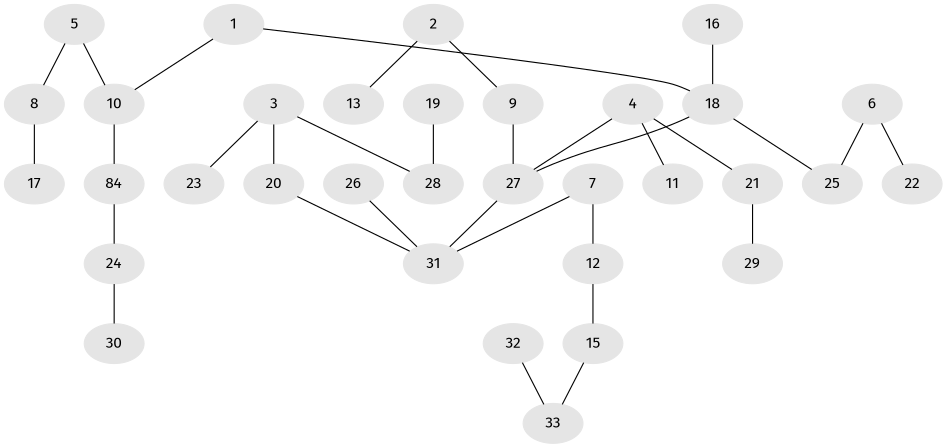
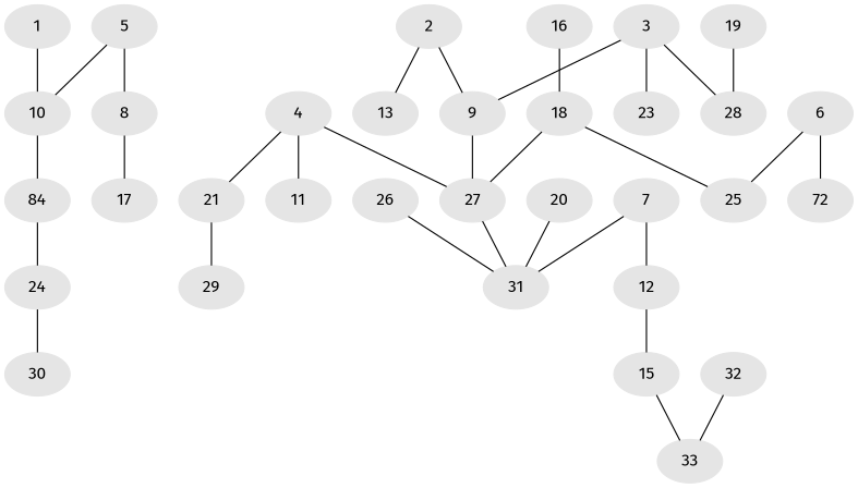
  graph {
    fontname="Fira Sans"
    node [color=gray90 fontname="Fira Sans" style=filled]
    edge [fontname="Fira Sans" weight=1.0]
    1
    10
    18
    n4 [label=84]
    27
    25
    2
    9
    13
    3
    23
    28
    4
    11
    21
    29
    31
    5
    8
    17
    6
-   22
+   22 [label=72]
    7
    12
    15
    24
    33
    30
    32
    16
    19
    20
    26
    1 -- 10
-   1 -- 18
    10 -- n4
    18 -- 27
    18 -- 25
    n4 -- 24
    27 -- 31
    2 -- 9
    2 -- 13
    9 -- 27
-   3 -- 20
+   3 -- 9
    3 -- 23
    3 -- 28
    4 -- 27
    4 -- 11
    4 -- 21
    21 -- 29
    5 -- 10
    5 -- 8
    8 -- 17
    6 -- 25
    6 -- 22
    7 -- 31
    7 -- 12
    12 -- 15
    15 -- 33
    24 -- 30
    32 -- 33
    16 -- 18
    19 -- 28
    20 -- 31
    26 -- 31
  }
